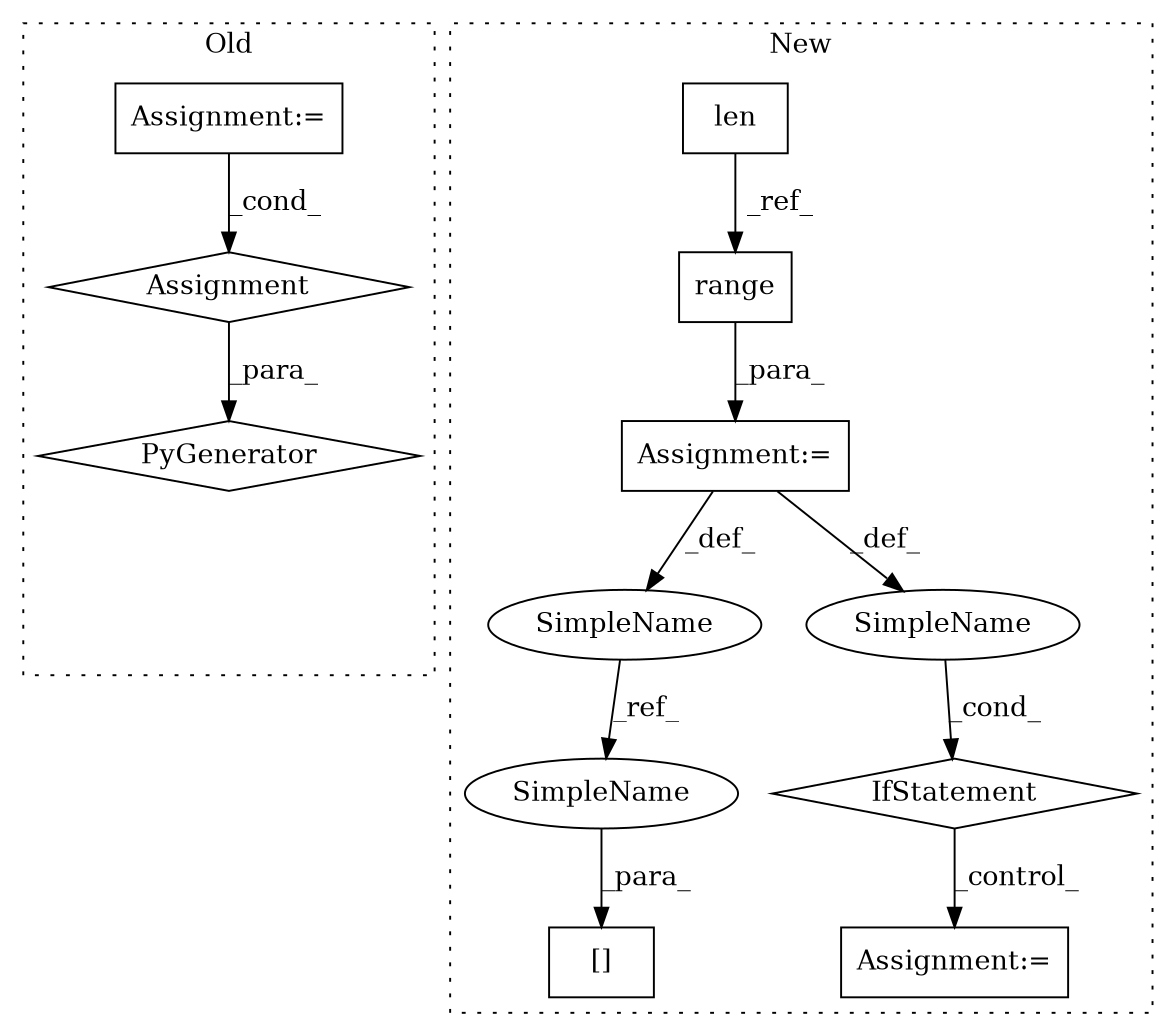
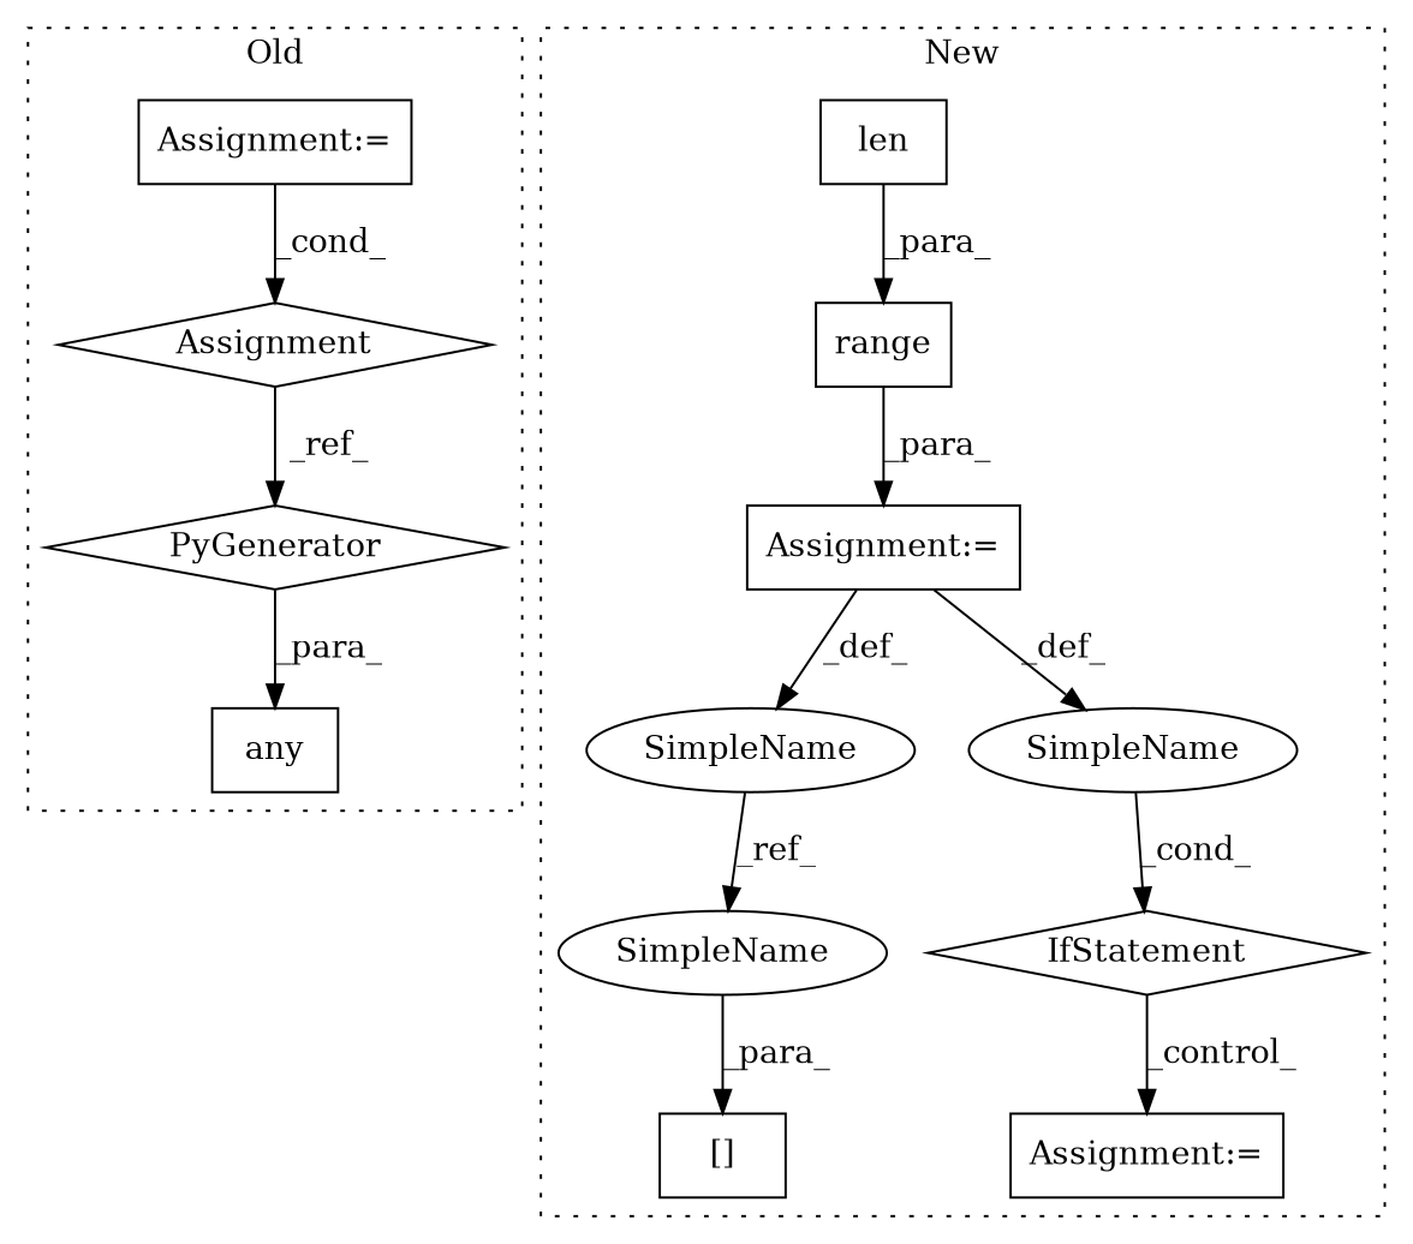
  digraph {
    node [a=7 l=1 s=2340 shape=box]
    n1 [a=107 l=109 label=PyGenerator s=2269 shape=diamond]
    n2 [l=32 label="Assignment:="]
    n3 [a=113 l=32 label=Assignment shape=diamond]
+   n4 [a=32 l="13,-3" label=any s="2256,2378"]
    n5 [a=32 l="6,1" label=range s="2765,2791"]
    n6 [l="61,2" label="Assignment:=" s="2688,2792"]
    n7 [label="Assignment:=" s=2955]
    n8 [a=42 label=SimpleName s=2761 shape=ellipse]
    n9 [a=32 l="4,1" label=len s="2771,2790"]
    n10 [a=2 l="16,1" label="[]" s="2883,2900"]
    n11 [a=25 l="4,2" label=IfStatement s="2914,2932" shape=diamond]
    n12 [a=42 label=SimpleName shape=ellipse l="" s=""]
    n13 [a=42 label=SimpleName s=2899 shape=ellipse]
    subgraph cluster_1 {
      label=Old
      style=dotted
      n1
      n2
      n3
+     n4
    }
    subgraph cluster_2 {
      label=New
      style=dotted
      n5
      n6
      n7
      n8
      n9
      n10
      n11
      n12
      n13
    }
+   n1 -> n4 [label=_para_]
    n2 -> n3 [label=_cond_]
-   n3 -> n1 [label=_para_]
+   n3 -> n1 [label=_ref_]
    n5 -> n6 [label=_para_]
    n6 -> n8 [label=_def_]
    n6 -> n12 [label=_def_]
    n8 -> n13 [label=_ref_]
-   n9 -> n5 [label=_ref_]
+   n9 -> n5 [label=_para_]
    n11 -> n7 [label=_control_]
    n12 -> n11 [label=_cond_]
    n13 -> n10 [label=_para_]
  }
